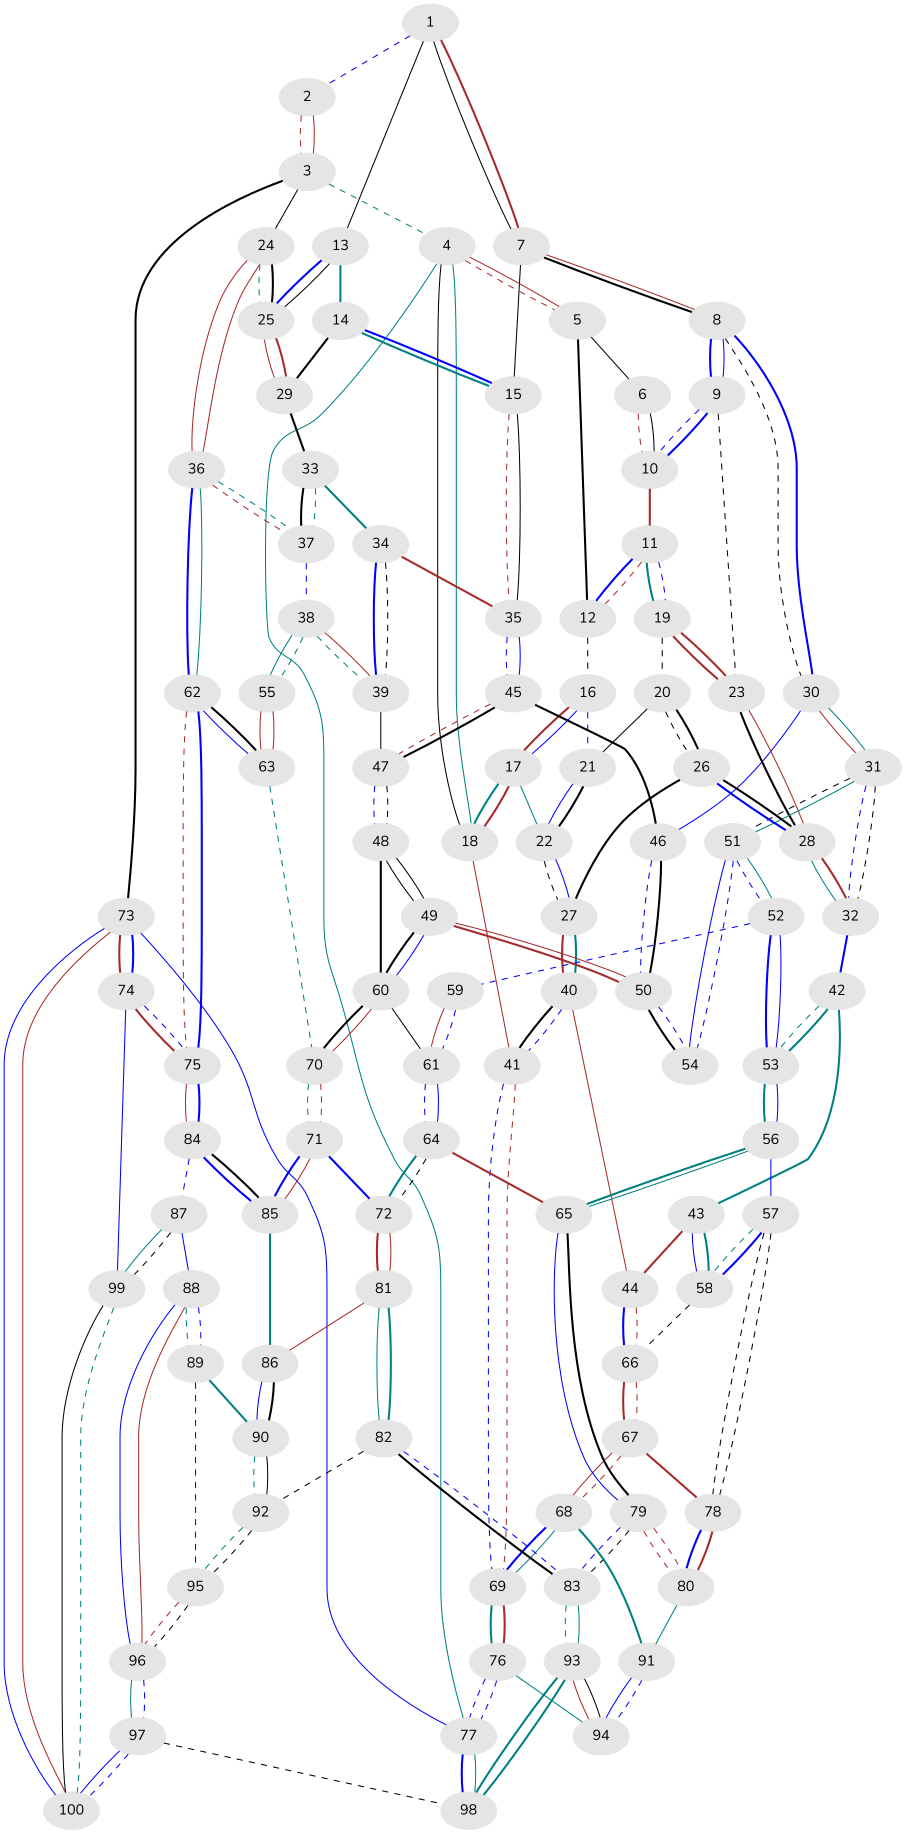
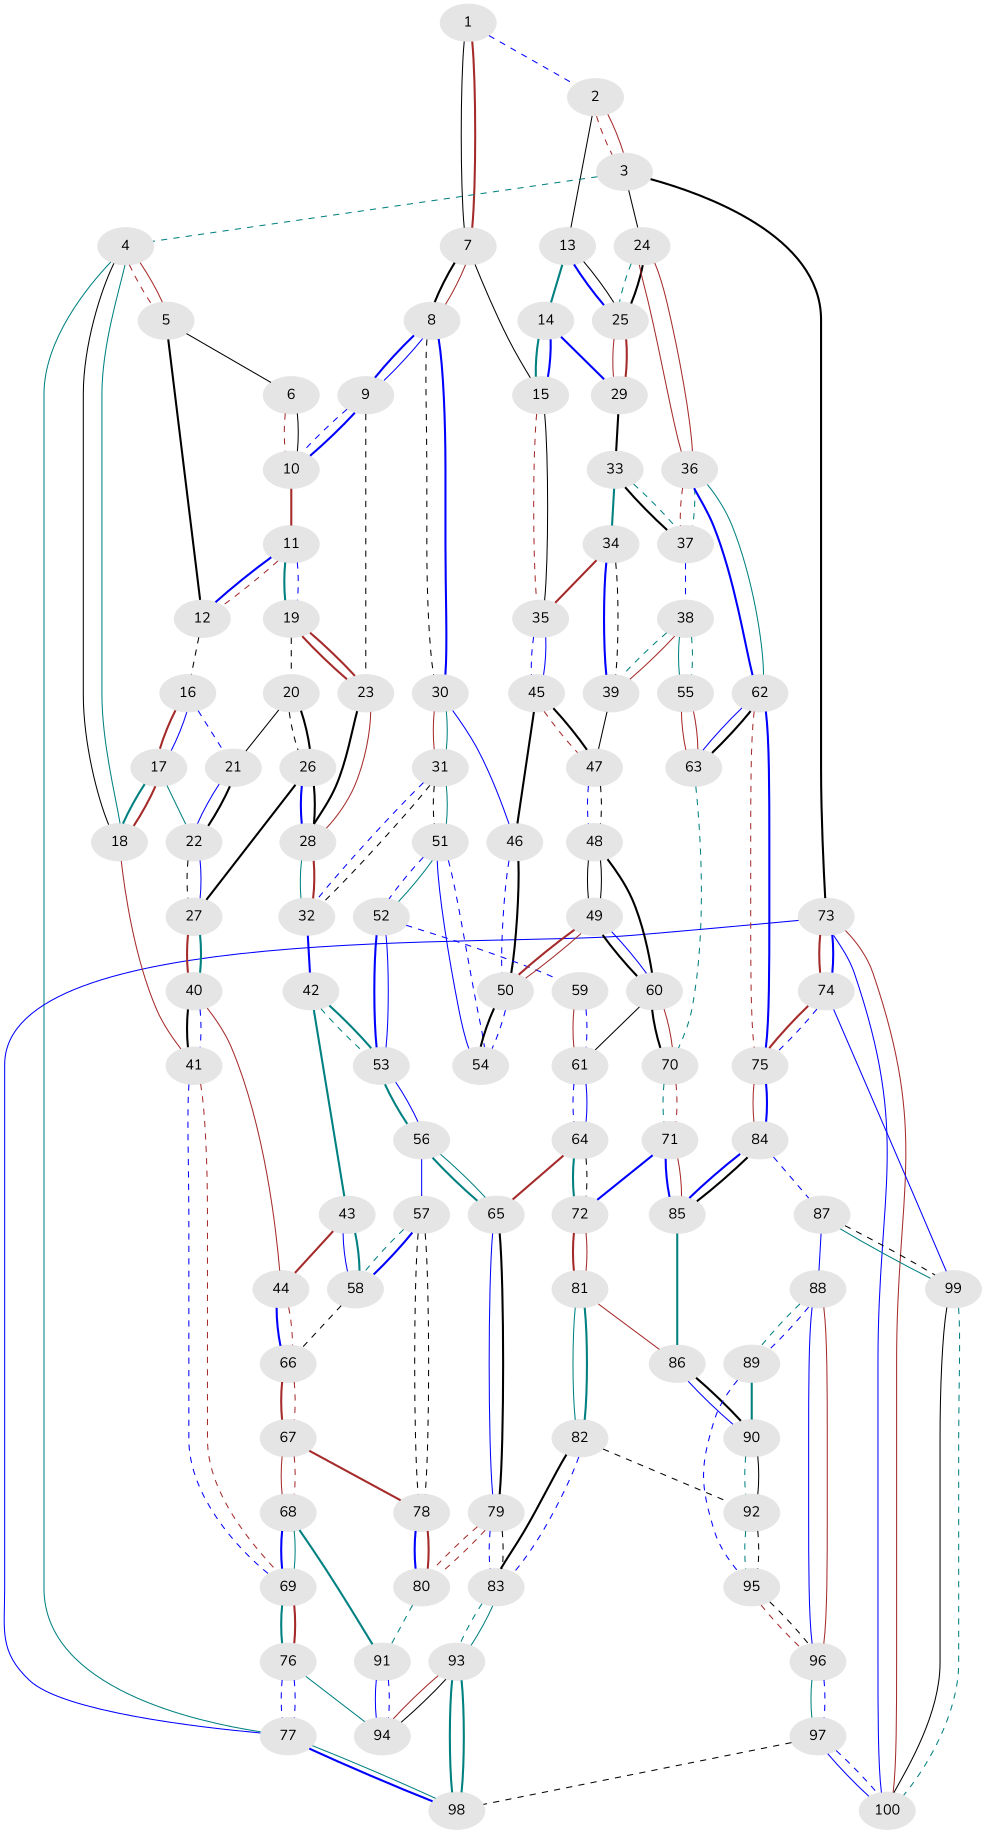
  graph {
    fontname=Nunito
    node [color=gray90 fontname=Nunito style=filled]
    edge [color=blue fontname=Nunito style=bold]
    1
    2
    7
    3
    13
    8
    15
    4
    24
    73
    14
    25
    5
    18
    77
    36
    74
    100
    6
    12
    41
    98
    10
    16
    11
    9
    30
    35
    23
    31
    46
    28
    19
    20
    17
    21
    29
    33
    45
    22
    27
    69
    26
    40
    32
    37
    62
    44
    42
    34
    51
    50
    54
    52
    43
    53
    39
    38
    47
    63
    75
    55
    48
    66
    76
    58
    56
    67
    49
    60
    61
    70
    59
    57
    65
    78
    79
    80
    64
    71
    72
    84
    81
    83
    68
    91
    94
    85
    86
    82
    99
    87
    93
    92
    90
    95
    88
    89
    96
    97
    1 -- 2 [style=dashed]
    1 -- 7 [color=black style=solid]
    1 -- 7 [color=brown]
    2 -- 3 [color=brown style=dashed]
    2 -- 3 [color=brown style=solid]
-   1 -- 13 [color=black style=solid]
+   2 -- 13 [color=black style=solid]
    7 -- 8 [color=black]
    7 -- 8 [color=brown style=solid]
    7 -- 15 [color=black style=solid]
    3 -- 4 [color=teal style=dashed]
    3 -- 24 [color=black style=solid]
    3 -- 73 [color=black]
    13 -- 14 [color=teal]
    13 -- 25
    13 -- 25 [color=black style=solid]
    8 -- 9
    8 -- 9 [style=solid]
    8 -- 30 [color=black style=dashed]
    8 -- 30
    15 -- 35 [color=brown style=dashed]
    15 -- 35 [color=black style=solid]
    4 -- 5 [color=brown style=dashed]
    4 -- 5 [color=brown style=solid]
    4 -- 18 [color=black style=solid]
    4 -- 18 [color=teal style=solid]
    4 -- 77 [color=teal style=solid]
    24 -- 25 [color=teal style=dashed]
    24 -- 25 [color=black]
    24 -- 36 [color=brown style=solid]
    24 -- 36 [color=brown style=solid]
    73 -- 77 [style=solid]
    73 -- 74 [color=brown]
    73 -- 74
    73 -- 100 [style=solid]
    73 -- 100 [color=brown style=solid]
    14 -- 15 [color=teal]
    14 -- 15
-   14 -- 29 [color=black]
+   14 -- 29
    25 -- 29 [color=brown style=solid]
    25 -- 29 [color=brown]
    5 -- 6 [color=black style=solid]
    5 -- 12 [color=black]
    18 -- 41 [color=brown style=solid]
    77 -- 98
    77 -- 98 [color=teal style=solid]
    36 -- 37 [color=brown style=dashed]
    36 -- 37 [color=teal style=dashed]
    36 -- 62
    36 -- 62 [color=teal style=solid]
    74 -- 75 [color=brown]
    74 -- 75 [style=dashed]
    74 -- 99 [style=solid]
    6 -- 10 [color=brown style=dashed]
    6 -- 10 [color=black style=solid]
    12 -- 16 [color=black style=dashed]
    41 -- 69 [style=dashed]
    41 -- 69 [color=brown style=dashed]
    10 -- 11 [color=brown]
    16 -- 17 [color=brown]
    16 -- 17 [style=solid]
    16 -- 21 [style=dashed]
    11 -- 12
    11 -- 12 [color=brown style=dashed]
    11 -- 19 [color=teal]
    11 -- 19 [style=dashed]
    9 -- 10 [style=dashed]
    9 -- 10
    9 -- 23 [color=black style=dashed]
    30 -- 31 [color=brown style=solid]
    30 -- 31 [color=teal style=solid]
    30 -- 46 [style=solid]
    35 -- 45 [style=dashed]
    35 -- 45 [style=solid]
    23 -- 28 [color=black]
    23 -- 28 [color=brown style=solid]
    31 -- 32 [style=dashed]
    31 -- 32 [color=black style=dashed]
    31 -- 51 [color=black style=dashed]
    31 -- 51 [color=teal style=solid]
    46 -- 50 [style=dashed]
    46 -- 50 [color=black]
    28 -- 32 [color=teal style=solid]
    28 -- 32 [color=brown]
    19 -- 23 [color=brown]
    19 -- 23 [color=brown]
    19 -- 20 [color=black style=dashed]
    20 -- 21 [color=black style=solid]
    20 -- 26 [color=black style=dashed]
    20 -- 26 [color=black]
    17 -- 18 [color=teal]
    17 -- 18 [color=brown]
    17 -- 22 [color=teal style=solid]
    21 -- 22 [style=solid]
    21 -- 22 [color=black]
    29 -- 33 [color=black]
    33 -- 37 [color=black]
    33 -- 37 [color=teal style=dashed]
    33 -- 34 [color=teal]
    45 -- 46 [color=black]
    45 -- 47 [color=brown style=dashed]
    45 -- 47 [color=black]
    22 -- 27 [color=black style=dashed]
    22 -- 27 [style=solid]
    27 -- 40 [color=brown]
    27 -- 40 [color=teal]
    69 -- 76 [color=teal]
    69 -- 76 [color=brown]
    26 -- 28
    26 -- 28 [color=black]
    26 -- 27 [color=black]
    40 -- 41 [color=black]
    40 -- 41 [style=dashed]
    40 -- 44 [color=brown style=solid]
    32 -- 42
    37 -- 38 [style=dashed]
    62 -- 63 [style=solid]
    62 -- 63 [color=black]
    62 -- 75 [color=brown style=dashed]
    62 -- 75
    44 -- 66
    44 -- 66 [color=brown style=dashed]
    42 -- 43 [color=teal]
    42 -- 53 [color=teal style=dashed]
    42 -- 53 [color=teal]
    34 -- 35 [color=brown]
    34 -- 39
    34 -- 39 [color=black style=dashed]
    51 -- 54 [style=solid]
    51 -- 54 [style=dashed]
    51 -- 52 [style=dashed]
    51 -- 52 [color=teal style=solid]
    50 -- 54 [color=black]
    50 -- 54 [style=dashed]
    52 -- 53
    52 -- 53 [style=solid]
    52 -- 59 [style=dashed]
    43 -- 44 [color=brown]
    43 -- 58 [style=solid]
    43 -- 58 [color=teal]
    53 -- 56 [color=teal]
    53 -- 56 [style=solid]
    39 -- 47 [color=black style=solid]
    38 -- 39 [color=teal style=dashed]
    38 -- 39 [color=brown style=solid]
    38 -- 55 [color=teal style=solid]
    38 -- 55 [color=teal style=dashed]
    47 -- 48 [style=dashed]
    47 -- 48 [color=black style=dashed]
    63 -- 70 [color=teal style=dashed]
    75 -- 84 [color=brown style=solid]
    75 -- 84
    55 -- 63 [color=brown style=solid]
    55 -- 63 [color=brown style=solid]
    48 -- 49 [color=black style=solid]
    48 -- 49 [color=black style=solid]
    48 -- 60 [color=black]
    66 -- 67 [color=brown]
    66 -- 67 [color=brown style=dashed]
    76 -- 77 [style=dashed]
    76 -- 77 [style=dashed]
    76 -- 94 [color=teal style=solid]
    58 -- 66 [color=black style=dashed]
    56 -- 57 [style=solid]
    56 -- 65 [color=teal]
    56 -- 65 [color=teal style=solid]
    67 -- 78 [color=brown]
    67 -- 68 [color=brown style=solid]
    67 -- 68 [color=brown style=dashed]
    49 -- 50 [color=brown]
    49 -- 50 [color=brown style=solid]
    49 -- 60 [color=black]
    49 -- 60 [style=solid]
    60 -- 61 [color=black style=solid]
    60 -- 70 [color=black]
    60 -- 70 [color=brown style=solid]
    61 -- 64 [style=dashed]
    61 -- 64 [style=solid]
    70 -- 71 [color=teal style=dashed]
    70 -- 71 [color=brown style=dashed]
    59 -- 61 [color=brown style=solid]
    59 -- 61 [style=dashed]
    57 -- 58 [color=teal style=dashed]
    57 -- 58
    57 -- 78 [color=black style=dashed]
    57 -- 78 [color=black style=dashed]
    65 -- 79 [style=solid]
    65 -- 79 [color=black]
    78 -- 80
    78 -- 80 [color=brown]
    79 -- 80 [color=brown style=dashed]
    79 -- 80 [color=brown style=dashed]
    79 -- 83 [style=dashed]
    79 -- 83 [color=black style=dashed]
-   80 -- 91 [color=teal style=solid]
+   80 -- 91 [color=teal style=dashed]
    64 -- 65 [color=brown]
    64 -- 72 [color=teal]
    64 -- 72 [color=black style=dashed]
    71 -- 72
    71 -- 85
    71 -- 85 [color=brown style=solid]
    72 -- 81 [color=brown]
    72 -- 81 [color=brown style=solid]
    84 -- 85
    84 -- 85 [color=black]
    84 -- 87 [style=dashed]
    81 -- 86 [color=brown style=solid]
    81 -- 82 [color=teal style=solid]
    81 -- 82 [color=teal]
    83 -- 93 [color=teal style=dashed]
    83 -- 93 [color=teal style=solid]
    68 -- 69
    68 -- 69 [color=teal style=solid]
    68 -- 91 [color=teal]
    91 -- 94 [style=solid]
    91 -- 94 [style=dashed]
    85 -- 86 [color=teal]
    86 -- 90 [style=solid]
    86 -- 90 [color=black]
    82 -- 83 [color=black]
    82 -- 83 [style=dashed]
    82 -- 92 [color=black style=dashed]
    99 -- 100 [color=black style=solid]
    99 -- 100 [color=teal style=dashed]
    87 -- 99 [color=teal style=solid]
    87 -- 99 [color=black style=dashed]
    87 -- 88 [style=solid]
    93 -- 98 [color=teal]
    93 -- 98 [color=teal]
    93 -- 94 [color=brown style=solid]
    93 -- 94 [color=black style=solid]
    92 -- 95 [color=teal style=dashed]
    92 -- 95 [color=black style=dashed]
    90 -- 92 [color=teal style=dashed]
    90 -- 92 [color=black style=solid]
    95 -- 96 [color=brown style=dashed]
    95 -- 96 [color=black style=dashed]
    88 -- 89 [color=teal style=dashed]
    88 -- 89 [style=dashed]
    88 -- 96 [style=solid]
    88 -- 96 [color=brown style=solid]
    89 -- 90 [color=teal]
    89 -- 95 [style=dashed]
    96 -- 97 [color=teal style=solid]
    96 -- 97 [style=dashed]
    97 -- 100 [style=solid]
    97 -- 100 [style=dashed]
    97 -- 98 [color=black style=dashed]
  }
